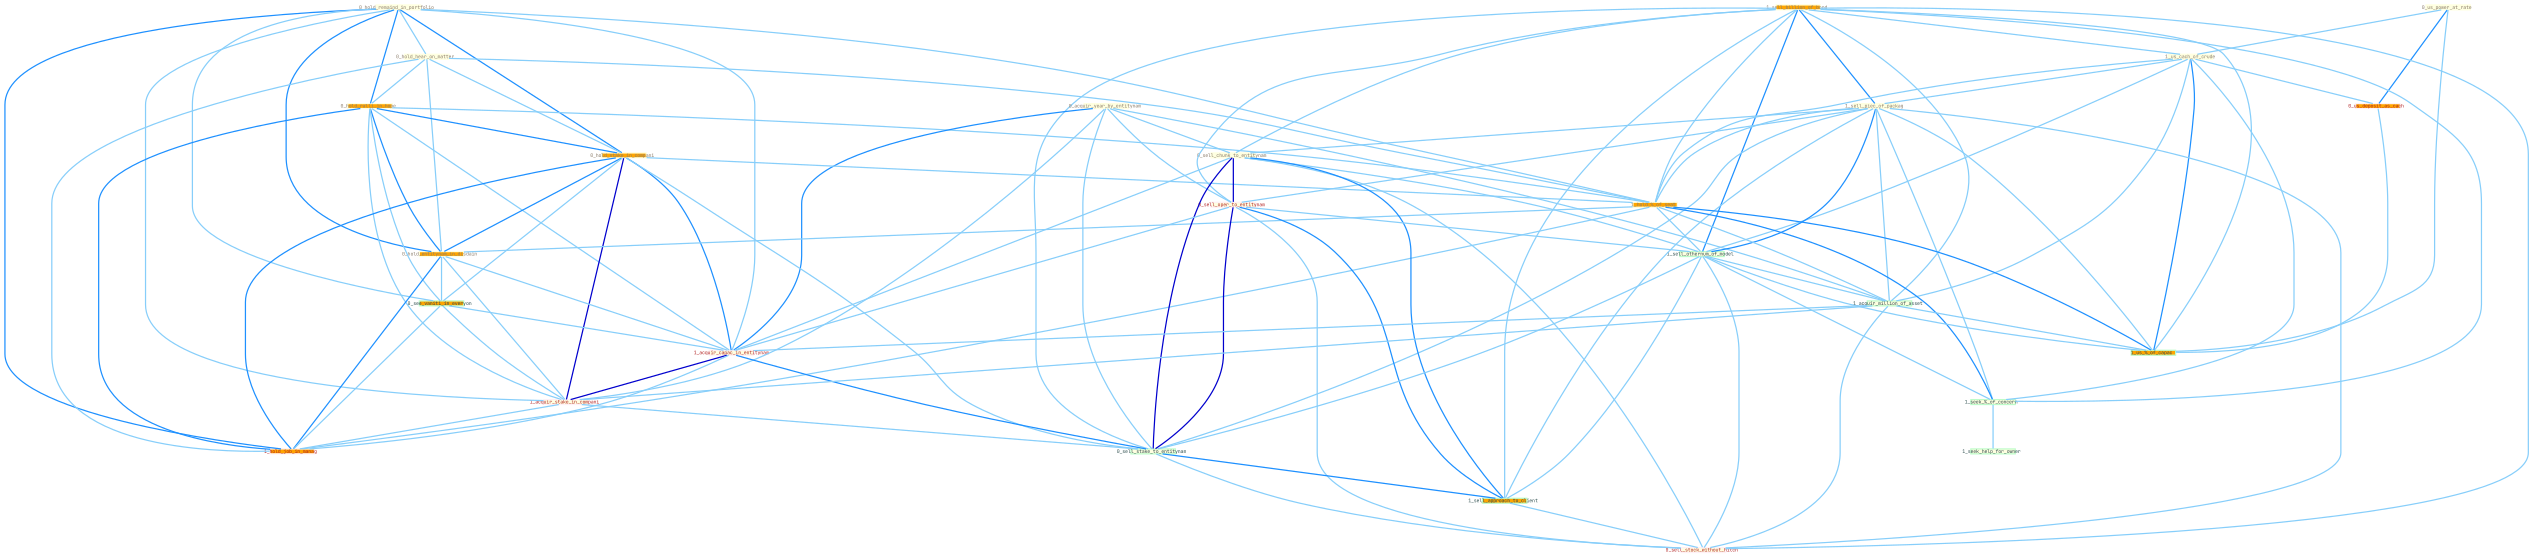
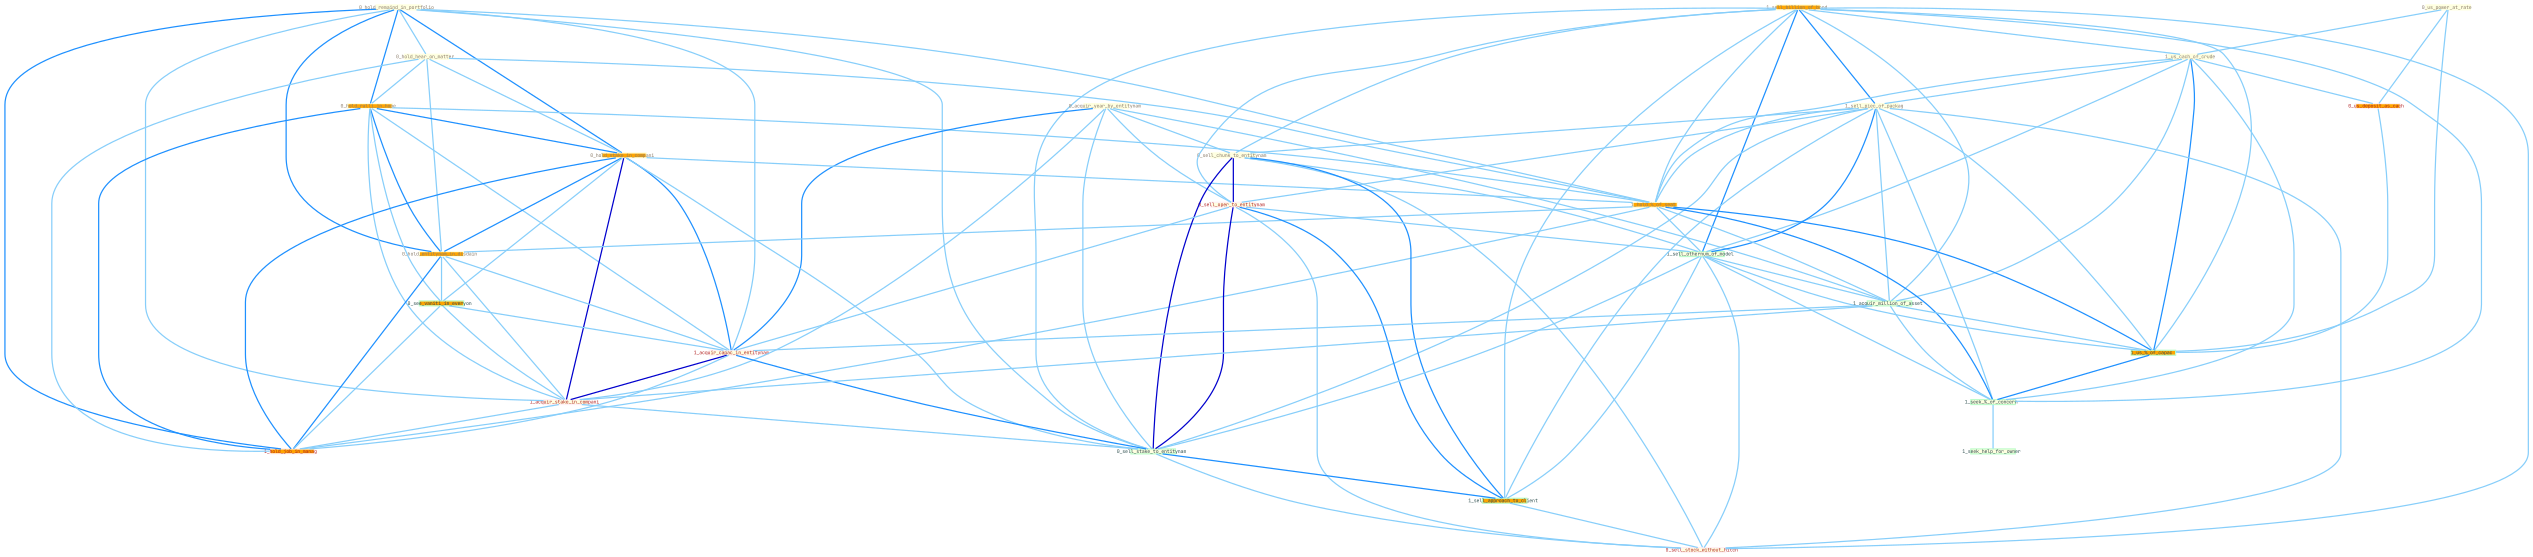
  graph {
    fontname="JetBrains Mono"
    node [color="#ffffe0" fillcolor=lightyellow fixedsize=true fontcolor="#8b7d6b" fontname="JetBrains Mono" fontsize=4 shape=polygon style=filled]
    edge [color="#87cefa" fontname="JetBrains Mono" w=1]
    "0_us_power_at_rate " [height=.06 width=.5]
    "0_hold_remaind_in_portfolio " [height=.06 width=.5]
    "0_hold_hear_on_matter " [height=.06 width=.5]
    "1_sell_billion_of_bond " [fillcolor=orange height=.06 width=.5]
    "0_hold_ralli_in_hope " [fillcolor=orange height=.06 width=.5]
    "0_acquir_year_by_entitynam " [height=.06 width=.5]
    n7 [height=.06 label="1_us_cach_of_crude" width=.5]
    "1_sell_piec_of_packag " [height=.06 width=.5]
    "0_hold_stake_in_compani " [fillcolor=orange height=.06 width=.5]
    "1_hold_%_of_seat " [fillcolor=orange height=.06 width=.5]
    "0_sell_chunk_to_entitynam " [height=.06 width=.5]
    "0_hold_entitynam_in_disdain " [fillcolor=orange height=.06 width=.5]
    "0_sell_oper_to_entitynam " [color="#fff0f5" fontcolor="#b22222" height=.06 width=.5]
    "0_us_deposit_as_cach " [color="#fff0f5" fillcolor=orange fontcolor="#b22222" height=.06 width=.5]
    n15 [color="#fff0f5" fontcolor="#b22222" height=.06 label="1_acquir_capac_in_entitynam" width=.5]
    "1_acquir_stake_in_compani " [color="#fff0f5" fontcolor="#b22222" height=.06 width=.5]
    "1_hold_job_in_manag " [color="#fff0f5" fillcolor=orange fontcolor="#b22222" height=.06 width=.5]
    "0_sell_stock_without_hitch " [color="#fff0f5" fontcolor="#b22222" height=.06 width=.5]
    "1_us_%_of_capac " [color="#BDFCC9" fillcolor=orange fontcolor="#2f4f4f" height=.06 width=.5]
    "0_see_vaniti_in_everyon " [color="#BDFCC9" fillcolor=orange fontcolor="#2f4f4f" height=.06 width=.5]
    "1_sell_othernum_of_model " [color="#BDFCC9" fontcolor="#2f4f4f" height=.06 width=.5]
    "1_acquir_million_of_asset " [color="#BDFCC9" fontcolor="#2f4f4f" height=.06 width=.5]
    "0_sell_stake_to_entitynam " [color="#BDFCC9" fontcolor="#2f4f4f" height=.06 width=.5]
    "1_sell_approach_to_client " [color="#BDFCC9" fillcolor=orange fontcolor="#2f4f4f" height=.06 width=.5]
    "1_seek_%_of_concern " [color="#BDFCC9" fontcolor="#2f4f4f" height=.06 width=.5]
    "1_seek_help_for_owner " [color="#BDFCC9" fontcolor="#2f4f4f" height=.06 width=.5]
    subgraph sub_1 {
      "0_us_power_at_rate "
      "0_hold_remaind_in_portfolio "
      "0_hold_hear_on_matter "
      "1_sell_billion_of_bond "
      "0_hold_ralli_in_hope "
      "0_acquir_year_by_entitynam "
      n7
      "1_sell_piec_of_packag "
      "0_hold_stake_in_compani "
      "1_hold_%_of_seat "
      "0_sell_chunk_to_entitynam "
      "0_hold_entitynam_in_disdain "
    }
    subgraph sub_2 {
      "0_sell_oper_to_entitynam "
      "0_us_deposit_as_cach "
      n15
      "1_acquir_stake_in_compani "
      "1_hold_job_in_manag "
      "0_sell_stock_without_hitch "
    }
    "0_us_power_at_rate " -- n7
-   "0_us_power_at_rate " -- "0_us_deposit_as_cach " [color="#1e90ff"]
+   "0_us_power_at_rate " -- "0_us_deposit_as_cach "
    "0_us_power_at_rate " -- "1_us_%_of_capac "
    "0_hold_remaind_in_portfolio " -- "0_hold_hear_on_matter "
    "0_hold_remaind_in_portfolio " -- "0_hold_ralli_in_hope " [color="#1e90ff" w=2]
    "0_hold_remaind_in_portfolio " -- "0_hold_stake_in_compani " [color="#1e90ff" w=2]
    "0_hold_remaind_in_portfolio " -- "1_hold_%_of_seat "
    "0_hold_remaind_in_portfolio " -- "0_hold_entitynam_in_disdain " [color="#1e90ff" w=2]
    "0_hold_remaind_in_portfolio " -- n15
    "0_hold_remaind_in_portfolio " -- "1_acquir_stake_in_compani "
    "0_hold_remaind_in_portfolio " -- "1_hold_job_in_manag " [color="#1e90ff" w=2]
-   "0_hold_remaind_in_portfolio " -- "0_see_vaniti_in_everyon "
+   "0_hold_remaind_in_portfolio " -- "0_sell_stake_to_entitynam "
    "0_hold_hear_on_matter " -- "0_hold_ralli_in_hope "
    "0_hold_hear_on_matter " -- "0_hold_stake_in_compani "
    "0_hold_hear_on_matter " -- "1_hold_%_of_seat "
    "0_hold_hear_on_matter " -- "0_hold_entitynam_in_disdain "
    "0_hold_hear_on_matter " -- "1_hold_job_in_manag "
    "1_sell_billion_of_bond " -- n7
    "1_sell_billion_of_bond " -- "1_sell_piec_of_packag " [color="#1e90ff" w=2]
    "1_sell_billion_of_bond " -- "1_hold_%_of_seat "
    "1_sell_billion_of_bond " -- "0_sell_chunk_to_entitynam "
    "1_sell_billion_of_bond " -- "0_sell_oper_to_entitynam "
    "1_sell_billion_of_bond " -- "0_sell_stock_without_hitch "
    "1_sell_billion_of_bond " -- "1_us_%_of_capac "
    "1_sell_billion_of_bond " -- "1_sell_othernum_of_model " [color="#1e90ff" w=2]
    "1_sell_billion_of_bond " -- "1_acquir_million_of_asset "
    "1_sell_billion_of_bond " -- "0_sell_stake_to_entitynam "
    "1_sell_billion_of_bond " -- "1_sell_approach_to_client "
    "1_sell_billion_of_bond " -- "1_seek_%_of_concern "
    "0_hold_ralli_in_hope " -- "0_hold_stake_in_compani " [color="#1e90ff" w=2]
    "0_hold_ralli_in_hope " -- "1_hold_%_of_seat "
    "0_hold_ralli_in_hope " -- "0_hold_entitynam_in_disdain " [color="#1e90ff" w=2]
    "0_hold_ralli_in_hope " -- n15
    "0_hold_ralli_in_hope " -- "1_acquir_stake_in_compani "
    "0_hold_ralli_in_hope " -- "1_hold_job_in_manag " [color="#1e90ff" w=2]
    "0_hold_ralli_in_hope " -- "0_see_vaniti_in_everyon "
    "0_acquir_year_by_entitynam " -- "0_sell_chunk_to_entitynam "
    "0_acquir_year_by_entitynam " -- "0_sell_oper_to_entitynam "
    "0_acquir_year_by_entitynam " -- n15 [color="#1e90ff" w=2]
    "0_acquir_year_by_entitynam " -- "1_acquir_stake_in_compani "
    "0_acquir_year_by_entitynam " -- "1_acquir_million_of_asset "
    "0_acquir_year_by_entitynam " -- "0_sell_stake_to_entitynam "
    n7 -- "1_sell_piec_of_packag "
    n7 -- "1_hold_%_of_seat "
    n7 -- "0_us_deposit_as_cach "
    n7 -- "1_us_%_of_capac " [color="#1e90ff" w=2]
    n7 -- "1_sell_othernum_of_model "
    n7 -- "1_acquir_million_of_asset "
    n7 -- "1_seek_%_of_concern "
    "1_sell_piec_of_packag " -- "1_hold_%_of_seat "
    "1_sell_piec_of_packag " -- "0_sell_chunk_to_entitynam "
    "1_sell_piec_of_packag " -- "0_sell_oper_to_entitynam "
    "1_sell_piec_of_packag " -- "0_sell_stock_without_hitch "
    "1_sell_piec_of_packag " -- "1_us_%_of_capac "
    "1_sell_piec_of_packag " -- "1_sell_othernum_of_model " [color="#1e90ff" w=2]
    "1_sell_piec_of_packag " -- "1_acquir_million_of_asset "
    "1_sell_piec_of_packag " -- "0_sell_stake_to_entitynam "
    "1_sell_piec_of_packag " -- "1_sell_approach_to_client "
    "1_sell_piec_of_packag " -- "1_seek_%_of_concern "
    "0_hold_stake_in_compani " -- "1_hold_%_of_seat "
    "0_hold_stake_in_compani " -- "0_hold_entitynam_in_disdain " [color="#1e90ff" w=2]
    "0_hold_stake_in_compani " -- n15 [color="#1e90ff" w=2]
    "0_hold_stake_in_compani " -- "1_acquir_stake_in_compani " [color="#0000cd" w=3]
    "0_hold_stake_in_compani " -- "1_hold_job_in_manag " [color="#1e90ff" w=2]
    "0_hold_stake_in_compani " -- "0_see_vaniti_in_everyon "
    "0_hold_stake_in_compani " -- "0_sell_stake_to_entitynam "
    "1_hold_%_of_seat " -- "0_hold_entitynam_in_disdain "
    "1_hold_%_of_seat " -- "1_hold_job_in_manag "
    "1_hold_%_of_seat " -- "1_us_%_of_capac " [color="#1e90ff" w=2]
    "1_hold_%_of_seat " -- "1_sell_othernum_of_model "
    "1_hold_%_of_seat " -- "1_acquir_million_of_asset "
    "1_hold_%_of_seat " -- "1_seek_%_of_concern " [color="#1e90ff" w=2]
    "0_sell_chunk_to_entitynam " -- "0_sell_oper_to_entitynam " [color="#0000cd" w=3]
-   "0_sell_chunk_to_entitynam " -- n15
    "0_sell_chunk_to_entitynam " -- "0_sell_stock_without_hitch "
    "0_sell_chunk_to_entitynam " -- "1_sell_othernum_of_model "
    "0_sell_chunk_to_entitynam " -- "0_sell_stake_to_entitynam " [color="#0000cd" w=3]
    "0_sell_chunk_to_entitynam " -- "1_sell_approach_to_client " [color="#1e90ff" w=2]
    "0_hold_entitynam_in_disdain " -- n15
    "0_hold_entitynam_in_disdain " -- "1_acquir_stake_in_compani "
    "0_hold_entitynam_in_disdain " -- "1_hold_job_in_manag " [color="#1e90ff" w=2]
    "0_hold_entitynam_in_disdain " -- "0_see_vaniti_in_everyon "
    "0_sell_oper_to_entitynam " -- n15
    "0_sell_oper_to_entitynam " -- "0_sell_stock_without_hitch "
    "0_sell_oper_to_entitynam " -- "1_sell_othernum_of_model "
    "0_sell_oper_to_entitynam " -- "0_sell_stake_to_entitynam " [color="#0000cd" w=3]
    "0_sell_oper_to_entitynam " -- "1_sell_approach_to_client " [color="#1e90ff" w=2]
    "0_us_deposit_as_cach " -- "1_us_%_of_capac "
    n15 -- "1_acquir_stake_in_compani " [color="#0000cd" w=3]
    n15 -- "1_hold_job_in_manag "
    n15 -- "0_sell_stake_to_entitynam " [color="#1e90ff" w=2]
    "1_acquir_stake_in_compani " -- "1_hold_job_in_manag "
    "1_acquir_stake_in_compani " -- "0_sell_stake_to_entitynam "
+   "1_us_%_of_capac " -- "1_seek_%_of_concern " [color="#1e90ff" w=2]
    "0_see_vaniti_in_everyon " -- n15
    "0_see_vaniti_in_everyon " -- "1_acquir_stake_in_compani "
    "0_see_vaniti_in_everyon " -- "1_hold_job_in_manag "
    "1_sell_othernum_of_model " -- "0_sell_stock_without_hitch "
    "1_sell_othernum_of_model " -- "1_us_%_of_capac "
    "1_sell_othernum_of_model " -- "1_acquir_million_of_asset "
    "1_sell_othernum_of_model " -- "0_sell_stake_to_entitynam "
    "1_sell_othernum_of_model " -- "1_sell_approach_to_client "
    "1_sell_othernum_of_model " -- "1_seek_%_of_concern "
    "1_acquir_million_of_asset " -- n15
    "1_acquir_million_of_asset " -- "1_acquir_stake_in_compani "
    "1_acquir_million_of_asset " -- "1_us_%_of_capac "
-   "1_acquir_million_of_asset " -- "0_sell_stock_without_hitch "
+   "1_acquir_million_of_asset " -- "1_seek_%_of_concern "
    "0_sell_stake_to_entitynam " -- "0_sell_stock_without_hitch "
    "0_sell_stake_to_entitynam " -- "1_sell_approach_to_client " [color="#1e90ff" w=2]
    "1_sell_approach_to_client " -- "0_sell_stock_without_hitch "
    "1_seek_%_of_concern " -- "1_seek_help_for_owner "
  }
